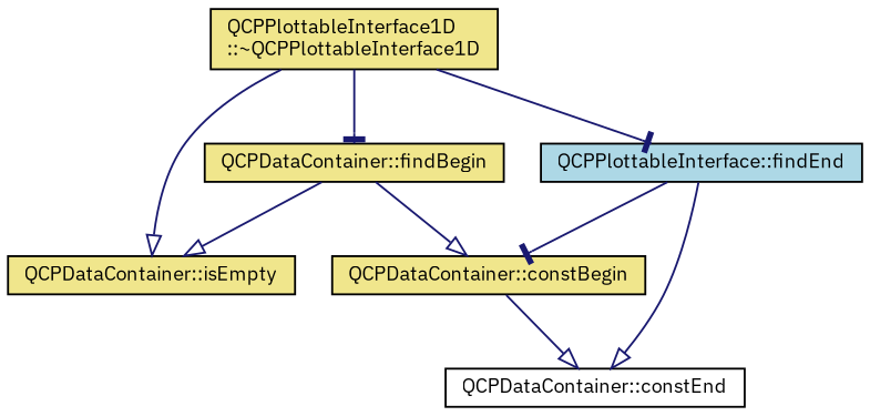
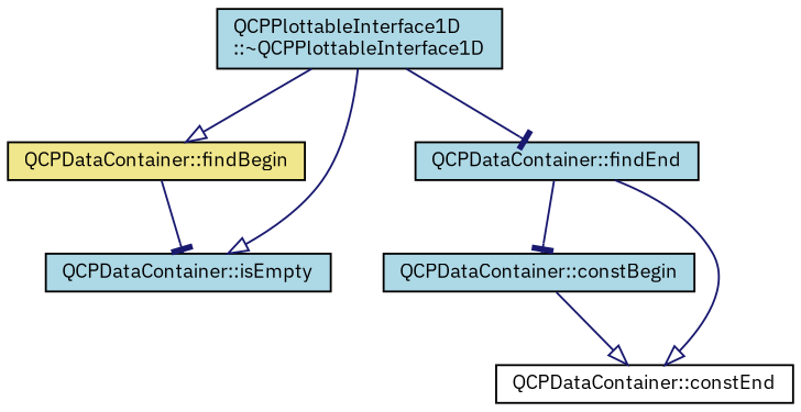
  digraph {
    fontname="IBM Plex Sans"
    rankdir=TB
    node [color=black fillcolor=khaki fontname="IBM Plex Sans" fontsize=10 shape=record style=filled]
    edge [arrowhead=onormal color=midnightblue fontname="IBM Plex Sans" fontsize=10 labelfontname=Helvetica labelfontsize=10 style=solid]
-   n1 [fontcolor=black height=0.2 label="QCPPlottableInterface1D\l::~QCPPlottableInterface1D" width=0.4]
+   n1 [fillcolor=lightblue fontcolor=black height=0.2 label="QCPPlottableInterface1D\l::~QCPPlottableInterface1D" width=0.4]
    n2 [height=0.2 label="QCPDataContainer::findBegin" width=0.4]
-   n3 [fillcolor=lightblue height=0.2 label="QCPPlottableInterface::findEnd" width=0.4]
-   n4 [height=0.2 label="QCPDataContainer::isEmpty" width=0.4]
-   n5 [height=0.2 label="QCPDataContainer::constBegin" width=0.4]
+   n3 [fillcolor=lightblue height=0.2 label="QCPDataContainer::findEnd" width=0.4]
+   n4 [fillcolor=lightblue height=0.2 label="QCPDataContainer::isEmpty" width=0.4]
+   n5 [fillcolor=lightblue height=0.2 label="QCPDataContainer::constBegin" width=0.4]
    n6 [fillcolor=white height=0.2 label="QCPDataContainer::constEnd" width=0.4]
-   n1 -> n2 [arrowhead=tee]
+   n1 -> n2
    n1 -> n3 [arrowhead=tee]
    n1 -> n4
-   n2 -> n4
-   n2 -> n5
+   n2 -> n4 [arrowhead=tee]
    n3 -> n5 [arrowhead=tee]
    n3 -> n6
    n5 -> n6
  }
